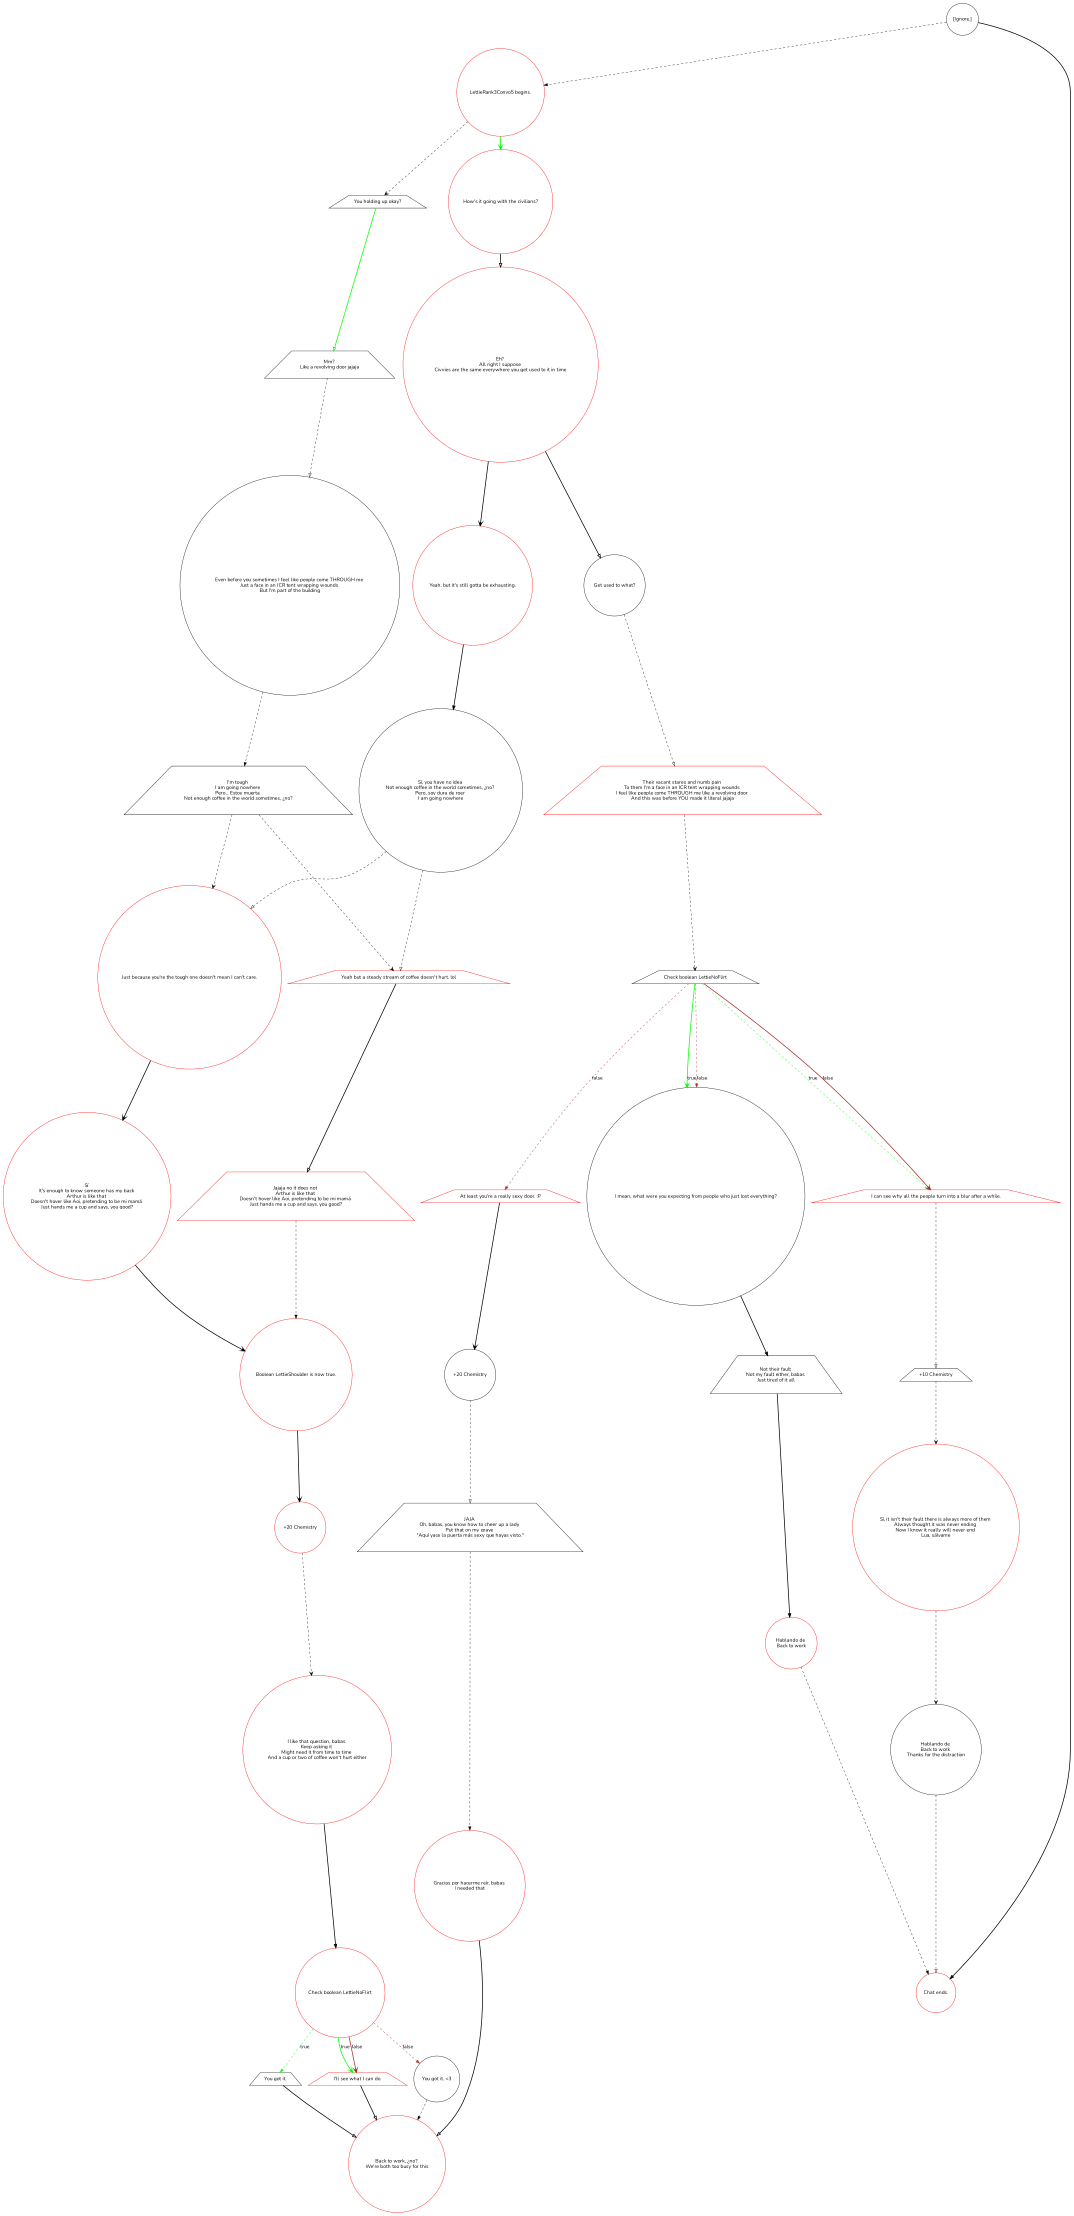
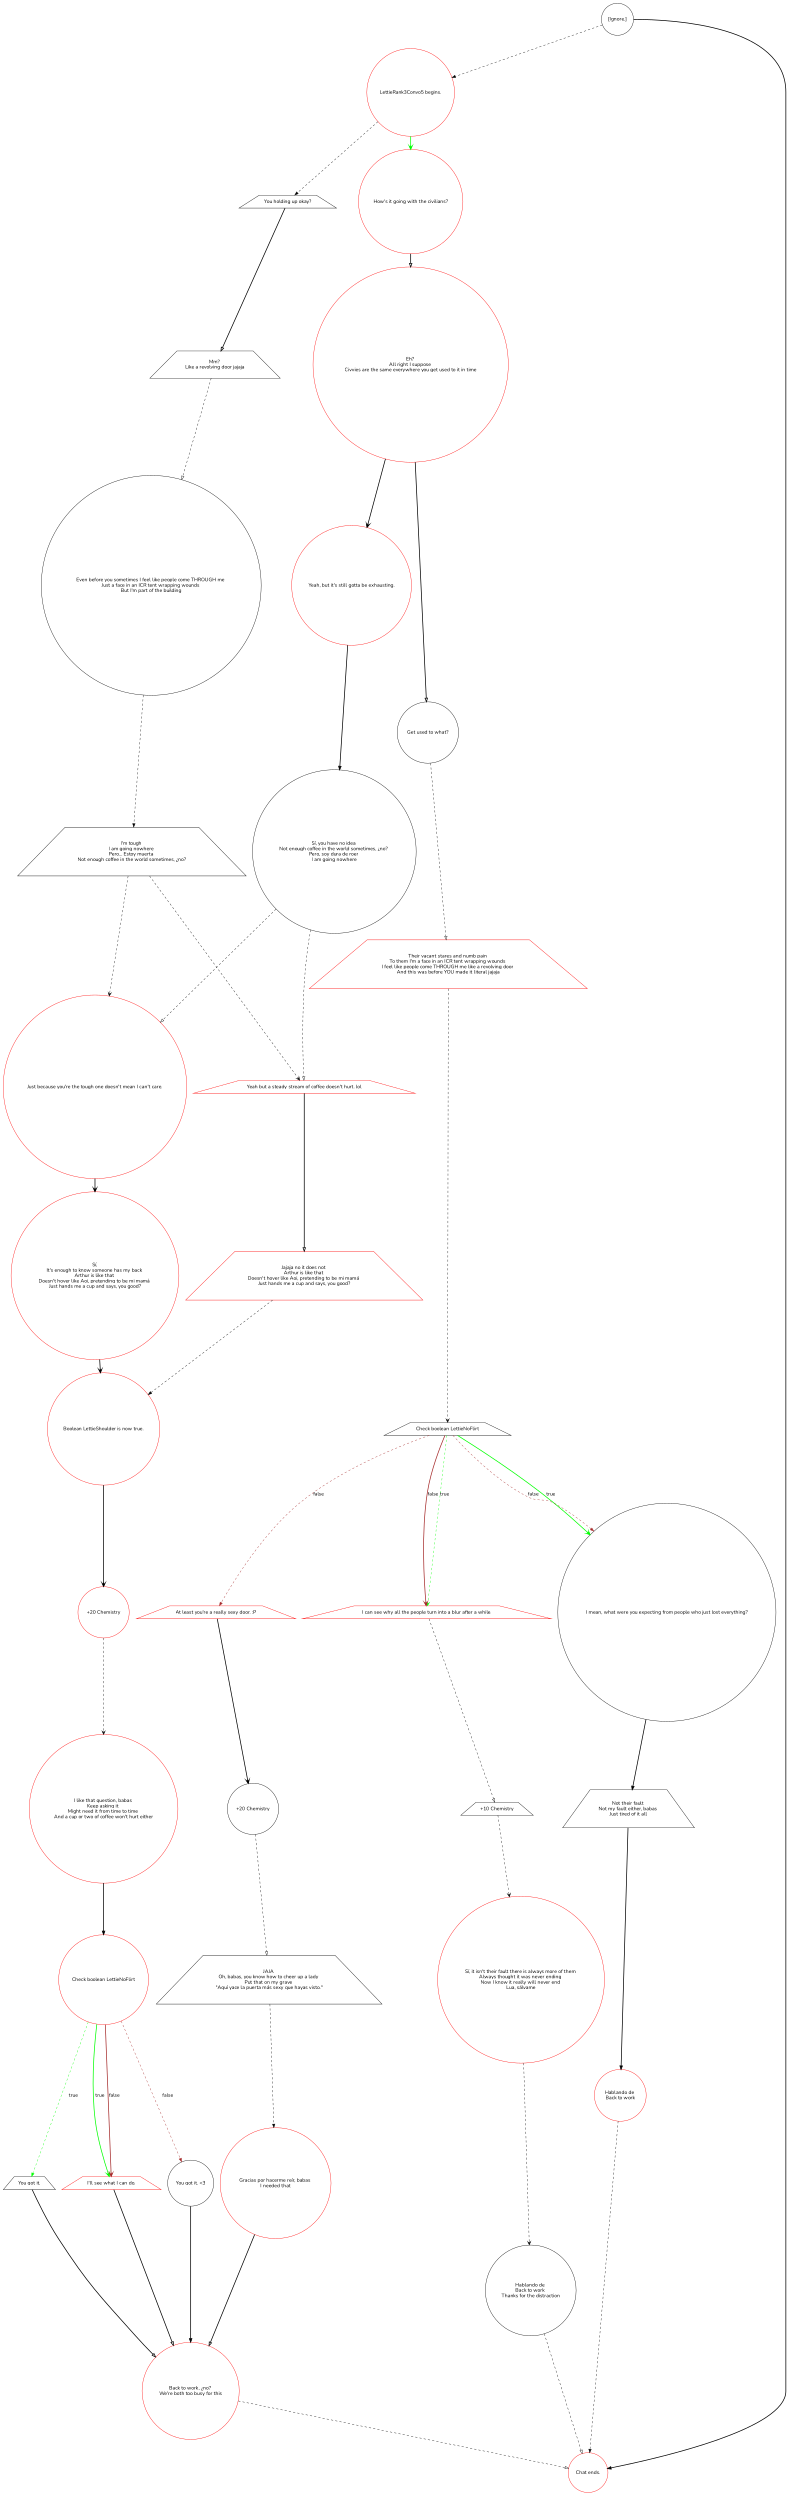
  digraph {
    fontname=Nunito
    node [color=red fontname=Nunito shape=circle]
    edge [arrowhead=vee fontname=Nunito style=dashed]
    n1 [color=black label="You holding up okay?" shape=trapezium]
    "LettieRank3Convo5 begins."
    n3 [label="How's it going with the civilians?"]
    n4 [color=black label="Mm? \nLike a revolving door jajaja" shape=trapezium]
    n5 [label="Eh? \nAll right I suppose \nCivvies are the same everywhere you get used to it in time"]
    n6 [color=black label="[Ignore.]"]
    "Chat ends."
    n8 [color=black label="Even before you sometimes I feel like people come THROUGH me \nJust a face in an ICR tent wrapping wounds \nBut I'm part of the building"]
    n9 [label="Yeah, but it's still gotta be exhausting."]
    n10 [color=black label="Get used to what?"]
    n11 [color=black label="I'm tough \nI am going nowhere \nPero... Estoy muerta \nNot enough coffee in the world sometimes, ¿no?" shape=trapezium]
    n12 [color=black label="Sí, you have no idea \nNot enough coffee in the world sometimes, ¿no? \nPero, soy dura de roer \nI am going nowhere"]
    n13 [label="Their vacant stares and numb pain \nTo them I'm a face in an ICR tent wrapping wounds \nI feel like people come THROUGH me like a revolving door \nAnd this was before YOU made it literal jajaja" shape=trapezium]
    n14 [label="Just because you're the tough one doesn't mean I can't care."]
    n15 [label="Yeah but a steady stream of coffee doesn't hurt. lol" shape=trapezium]
    n16 [color=black label="Check boolean LettieNoFlirt" shape=trapezium]
    n17 [label="Sí,\nIt's enough to know someone has my back \nArthur is like that \nDoesn't hover like Aoi, pretending to be mi mamá \nJust hands me a cup and says, you good?"]
    n18 [label="Jajaja no it does not \nArthur is like that \nDoesn't hover like Aoi, pretending to be mi mamá \nJust hands me a cup and says, you good?" shape=trapezium]
    n19 [color=black label="I mean, what were you expecting from people who just lost everything?"]
    n20 [label="I can see why all the people turn into a blur after a while." shape=trapezium]
    n21 [label="At least you're a really sexy door. :P" shape=trapezium]
    n22 [label="Boolean LettieShoulder is now true."]
    n23 [color=black label="Not their fault \nNot my fault either, babas \nJust tired of it all" shape=trapezium]
    n24 [color=black label="+10 Chemistry" shape=trapezium]
    n25 [color=black label="+20 Chemistry"]
    n26 [label="+20 Chemistry"]
    n27 [label="Hablando de \nBack to work"]
    n28 [label="Sí, it isn't their fault there is always more of them \nAlways thought it was never ending \nNow I know it really will never end \nLua, sálvame"]
    n29 [color=black label="JAJA \nOh, babas, you know how to cheer up a lady \nPut that on my grave \n\"Aquí yace la puerta más sexy que hayas visto.\"" shape=trapezium]
    n30 [label="I like that question, babas \nKeep asking it \nMight need it from time to time \nAnd a cup or two of coffee won't hurt either"]
    n31 [color=black label="Hablando de \nBack to work \nThanks for the distraction"]
    n32 [label="Gracias por hacerme reír, babas \nI needed that"]
    n33 [label="Check boolean LettieNoFlirt"]
    n34 [label="Back to work, ¿no? \nWe're both too busy for this"]
    n35 [color=black label="You got it." shape=trapezium]
    n36 [label="I'll see what I can do." shape=trapezium]
    n37 [color=black label="You got it. <3"]
-   n1 -> n4 [arrowhead=onormal style=bold color=green]
-   "LettieRank3Convo5 begins." -> n1
+   n1 -> n4 [arrowhead=onormal style=bold]
+   "LettieRank3Convo5 begins." -> n1 [arrowhead=normal]
    "LettieRank3Convo5 begins." -> n3 [color=green style=bold]
    n3 -> n5 [arrowhead=onormal style=bold]
    n4 -> n8 [arrowhead=onormal]
    n5 -> n9 [style=bold]
    n5 -> n10 [arrowhead=onormal style=bold]
    n6 -> "LettieRank3Convo5 begins." [arrowhead=normal]
    n6 -> "Chat ends." [arrowhead=normal style=bold]
    n8 -> n11 [arrowhead=normal]
    n9 -> n12 [arrowhead=normal style=bold]
    n10 -> n13 [arrowhead=onormal]
    n11 -> n14
    n11 -> n15
    n12 -> n14 [arrowhead=onormal]
    n12 -> n15 [arrowhead=onormal]
    n13 -> n16
    n14 -> n17 [style=bold]
    n15 -> n18 [arrowhead=onormal style=bold]
    n16 -> n19 [color=green label=true style=bold]
    n16 -> n19 [arrowhead=normal color=brown label=false]
    n16 -> n20 [color=green label=true]
    n16 -> n20 [color=brown label=false style=bold]
    n16 -> n21 [arrowhead=normal color=brown label=false]
    n17 -> n22 [style=bold]
    n18 -> n22 [arrowhead=normal]
    n19 -> n23 [arrowhead=normal style=bold]
    n20 -> n24 [arrowhead=onormal]
    n21 -> n25 [style=bold]
    n22 -> n26 [style=bold]
    n23 -> n27 [arrowhead=normal style=bold]
    n24 -> n28
    n25 -> n29 [arrowhead=onormal]
    n26 -> n30
    n27 -> "Chat ends." [arrowhead=normal]
    n28 -> n31
    n29 -> n32 [arrowhead=normal]
    n30 -> n33 [arrowhead=normal style=bold]
    n31 -> "Chat ends." [arrowhead=onormal]
    n32 -> n34 [arrowhead=onormal style=bold]
    n33 -> n35 [arrowhead=normal color=green label=true]
    n33 -> n36 [color=green label=true style=bold]
    n33 -> n36 [color=brown label=false style=bold]
    n33 -> n37 [arrowhead=normal color=brown label=false]
+   n34 -> "Chat ends." [arrowhead=onormal]
    n35 -> n34 [arrowhead=onormal style=bold]
    n36 -> n34 [arrowhead=onormal style=bold]
-   n37 -> n34 [arrowhead=normal]
+   n37 -> n34 [arrowhead=normal style=bold]
  }
